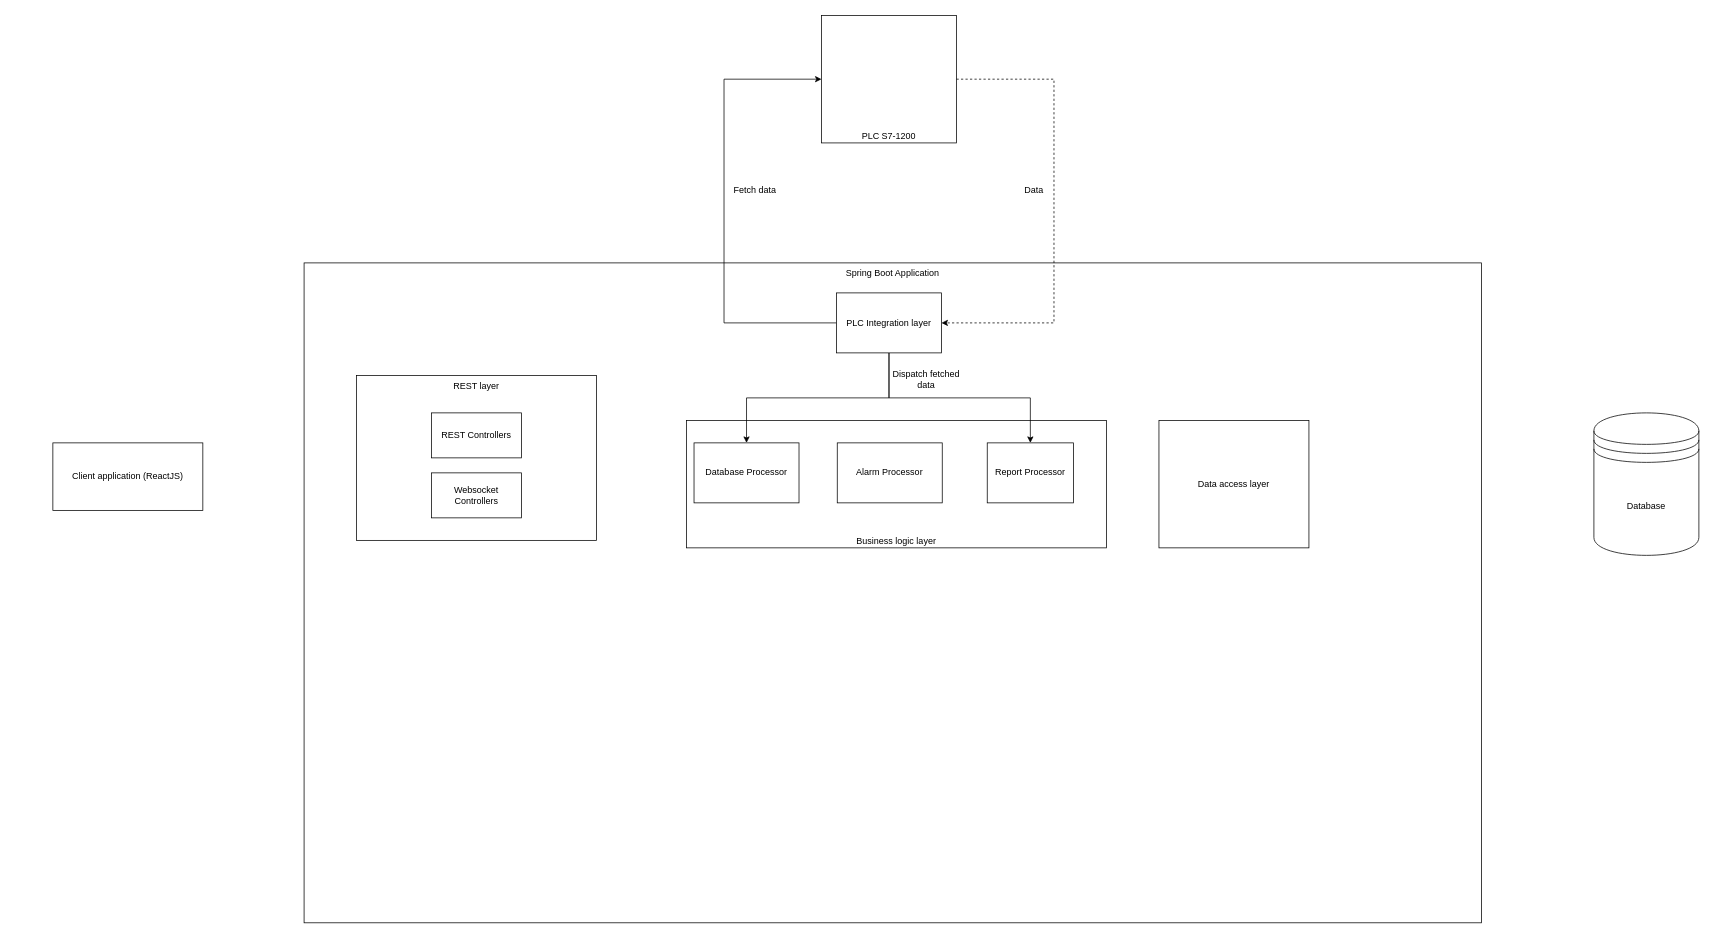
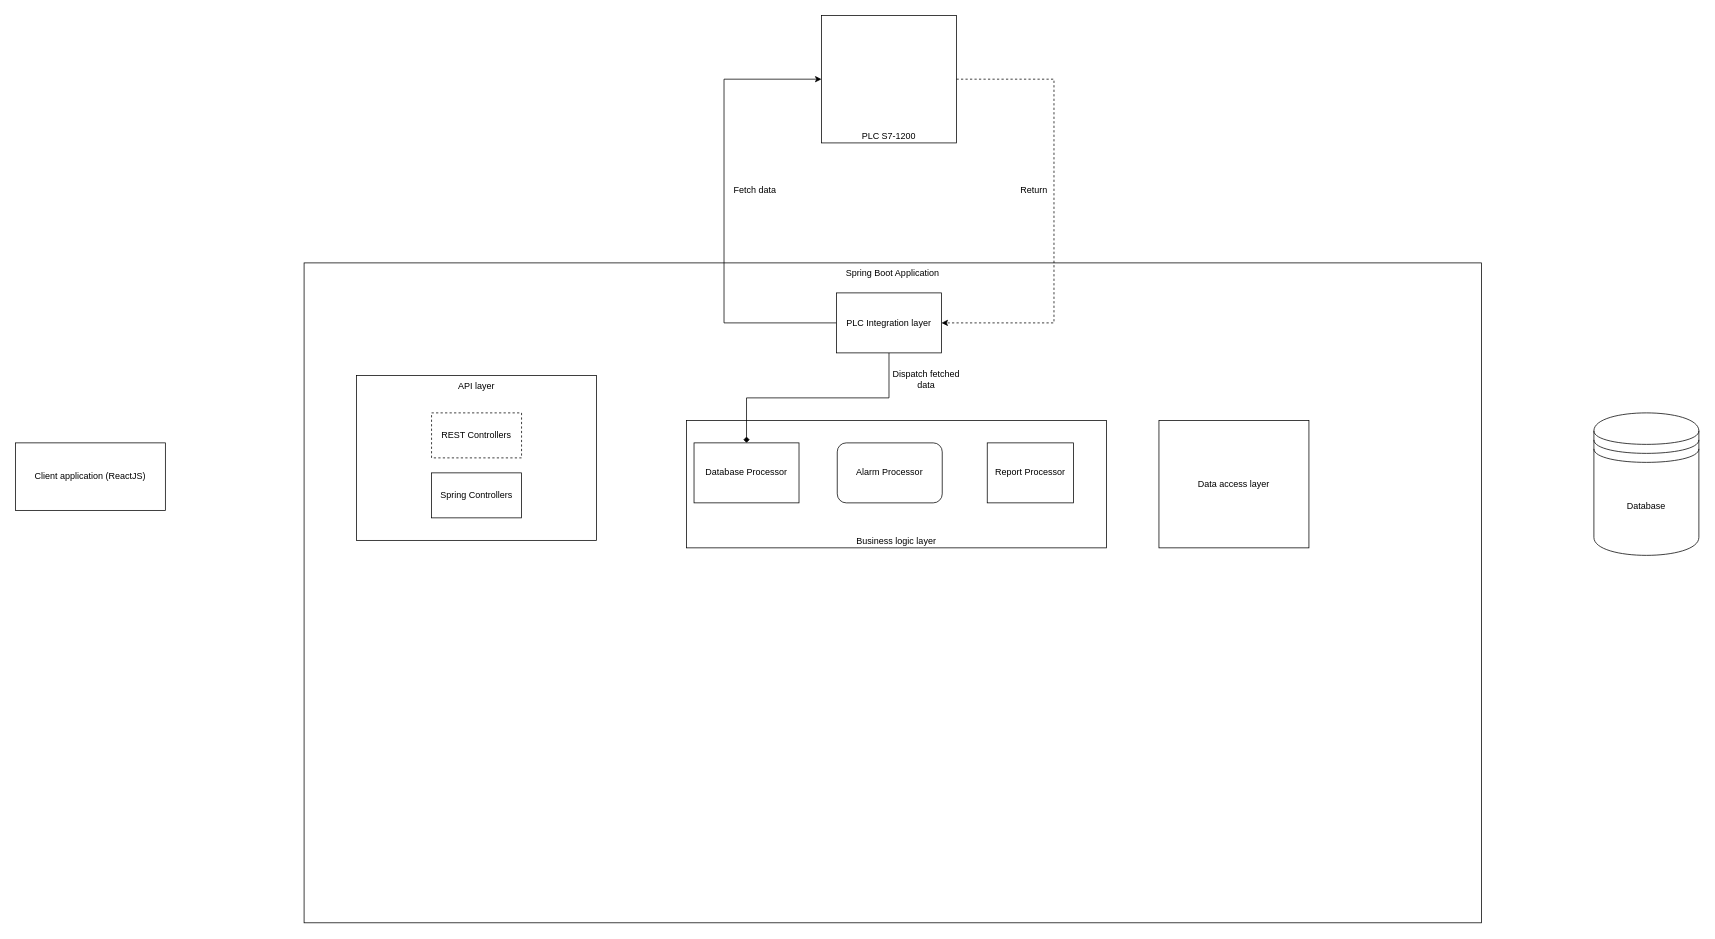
  <mxCell id="0" />
  <mxCell id="1" parent="0" />
  <mxCell id="2" value="Spring Boot Application" style="rounded=0;whiteSpace=wrap;html=1;labelBackgroundColor=none;verticalAlign=top;fillColor=none;movable=1;resizable=1;rotatable=1;deletable=1;editable=1;locked=0;connectable=1;" vertex="1" parent="1"><mxGeometry x="405" y="350" width="1570" height="880" as="geometry" /></mxCell>
  <mxCell id="3" value="Business logic layer" style="rounded=0;whiteSpace=wrap;html=1;pointerEvents=0;align=center;verticalAlign=bottom;fontFamily=Helvetica;fontSize=12;fontColor=default;fillColor=default;gradientColor=none;" vertex="1" parent="1"><mxGeometry x="915" y="560" width="560" height="170" as="geometry" /></mxCell>
- <mxCell id="4" value="Client application (ReactJS)" style="rounded=0;whiteSpace=wrap;html=1;labelBackgroundColor=none;verticalAlign=middle;fillColor=default;align=center;" vertex="1" parent="1"><mxGeometry x="70" y="590" width="200" height="90" as="geometry" /></mxCell>
+ <mxCell id="4" value="Client application (ReactJS)" style="rounded=0;whiteSpace=wrap;html=1;labelBackgroundColor=none;verticalAlign=middle;fillColor=default;align=center;" vertex="1" parent="1"><mxGeometry x="20" y="590" width="200" height="90" as="geometry" /></mxCell>
  <mxCell id="5" value="PLC S7-1200" style="group;fillColor=default;verticalAlign=bottom;" vertex="1" connectable="0" parent="1"><mxGeometry x="1095" y="20" width="180" height="170" as="geometry" /></mxCell>
  <mxCell id="6" value="" style="shape=image;verticalLabelPosition=bottom;labelBackgroundColor=default;verticalAlign=top;aspect=fixed;imageAspect=0;image=https://ctisupply.vn/wp-content/uploads/2020/01/PLC-Siemens-S7-1200.png;movable=0;resizable=0;rotatable=0;deletable=0;editable=0;locked=1;connectable=0;" vertex="1" parent="5"><mxGeometry x="39.995" y="35.003" width="102.83" height="80" as="geometry" /></mxCell>
  <mxCell id="7" value="" style="rounded=0;whiteSpace=wrap;html=1;pointerEvents=0;align=center;verticalAlign=top;fontFamily=Helvetica;fontSize=12;fontColor=default;fillColor=none;gradientColor=none;" vertex="1" parent="5"><mxGeometry width="180" height="170" as="geometry" /></mxCell>
  <mxCell id="8" style="edgeStyle=orthogonalEdgeStyle;rounded=0;orthogonalLoop=1;jettySize=auto;html=1;fontFamily=Helvetica;fontSize=12;fontColor=default;entryX=0;entryY=0.5;entryDx=0;entryDy=0;" edge="1" parent="1" source="12" target="7"><mxGeometry relative="1" as="geometry"><mxPoint x="945" y="90" as="targetPoint" /><Array as="points"><mxPoint x="965" y="430" /><mxPoint x="965" y="105" /></Array></mxGeometry></mxCell>
  <mxCell id="9" value="Fetch data" style="edgeLabel;html=1;align=center;verticalAlign=middle;resizable=0;points=[];pointerEvents=0;fontFamily=Helvetica;fontSize=12;fontColor=default;fillColor=none;gradientColor=none;" vertex="1" connectable="0" parent="8"><mxGeometry x="0.084" y="-9" relative="1" as="geometry"><mxPoint x="31" as="offset" /></mxGeometry></mxCell>
- <mxCell id="10" style="edgeStyle=orthogonalEdgeStyle;rounded=0;orthogonalLoop=1;jettySize=auto;html=1;exitX=0.5;exitY=1;exitDx=0;exitDy=0;entryX=0.5;entryY=0;entryDx=0;entryDy=0;fontFamily=Helvetica;fontSize=12;fontColor=default;" edge="1" parent="1" source="12" target="16"><mxGeometry relative="1" as="geometry" /></mxCell>
- <mxCell id="11" style="edgeStyle=orthogonalEdgeStyle;rounded=0;orthogonalLoop=1;jettySize=auto;html=1;entryX=0.5;entryY=0;entryDx=0;entryDy=0;fontFamily=Helvetica;fontSize=12;fontColor=default;exitX=0.5;exitY=1;exitDx=0;exitDy=0;" edge="1" parent="1" source="12" target="18"><mxGeometry relative="1" as="geometry" /></mxCell>
+ <mxCell id="10" style="edgeStyle=orthogonalEdgeStyle;rounded=0;orthogonalLoop=1;jettySize=auto;html=1;exitX=0.5;exitY=1;exitDx=0;exitDy=0;entryX=0.5;entryY=0;entryDx=0;entryDy=0;fontFamily=Helvetica;fontSize=12;fontColor=default;endArrow=diamond;" edge="1" parent="1" source="12" target="16"><mxGeometry relative="1" as="geometry" /></mxCell>
  <mxCell id="12" value="PLC Integration layer" style="rounded=0;whiteSpace=wrap;html=1;pointerEvents=0;align=center;verticalAlign=middle;fontFamily=Helvetica;fontSize=12;fontColor=default;fillColor=default;gradientColor=none;" vertex="1" parent="1"><mxGeometry x="1115" y="390" width="140" height="80" as="geometry" /></mxCell>
  <mxCell id="13" value="" style="group" vertex="1" connectable="0" parent="1"><mxGeometry x="1348" y="105" width="60" height="325" as="geometry" /></mxCell>
  <mxCell id="14" style="edgeStyle=orthogonalEdgeStyle;rounded=0;orthogonalLoop=1;jettySize=auto;html=1;exitX=1;exitY=0.5;exitDx=0;exitDy=0;entryX=1;entryY=0.5;entryDx=0;entryDy=0;fontFamily=Helvetica;fontSize=12;fontColor=default;curved=0;dashed=1;" edge="1" parent="13" source="7" target="12"><mxGeometry relative="1" as="geometry"><Array as="points"><mxPoint x="57" /><mxPoint x="57" y="325" /></Array></mxGeometry></mxCell>
- <mxCell id="15" value="Data" style="text;html=1;align=center;verticalAlign=middle;resizable=0;points=[];autosize=1;strokeColor=none;fillColor=none;fontFamily=Helvetica;fontSize=12;fontColor=default;" vertex="1" parent="13"><mxGeometry y="133" width="60" height="30" as="geometry" /></mxCell>
+ <mxCell id="15" value="Return" style="text;html=1;align=center;verticalAlign=middle;resizable=0;points=[];autosize=1;strokeColor=none;fillColor=none;fontFamily=Helvetica;fontSize=12;fontColor=default;" vertex="1" parent="13"><mxGeometry y="133" width="60" height="30" as="geometry" /></mxCell>
  <mxCell id="16" value="Database Processor" style="rounded=0;whiteSpace=wrap;html=1;pointerEvents=0;align=center;verticalAlign=middle;fontFamily=Helvetica;fontSize=12;fontColor=default;fillColor=default;gradientColor=none;" vertex="1" parent="1"><mxGeometry x="925" y="590" width="140" height="80" as="geometry" /></mxCell>
- <mxCell id="17" value="Alarm Processor" style="rounded=0;whiteSpace=wrap;html=1;pointerEvents=0;align=center;verticalAlign=middle;fontFamily=Helvetica;fontSize=12;fontColor=default;fillColor=default;gradientColor=none;" vertex="1" parent="1"><mxGeometry x="1116" y="590" width="140" height="80" as="geometry" /></mxCell>
+ <mxCell id="17" value="Alarm Processor" style="whiteSpace=wrap;html=1;pointerEvents=0;align=center;verticalAlign=middle;fontFamily=Helvetica;fontSize=12;fontColor=default;fillColor=default;gradientColor=none;rounded=1;" vertex="1" parent="1"><mxGeometry x="1116" y="590" width="140" height="80" as="geometry" /></mxCell>
  <mxCell id="18" value="Report Processor" style="rounded=0;whiteSpace=wrap;html=1;pointerEvents=0;align=center;verticalAlign=middle;fontFamily=Helvetica;fontSize=12;fontColor=default;fillColor=default;gradientColor=none;" vertex="1" parent="1"><mxGeometry x="1316" y="590" width="115" height="80" as="geometry" /></mxCell>
  <mxCell id="19" value="Dispatch fetched data" style="text;html=1;align=center;verticalAlign=middle;whiteSpace=wrap;rounded=0;fontFamily=Helvetica;fontSize=12;fontColor=default;" vertex="1" parent="1"><mxGeometry x="1185" y="490" width="100" height="30" as="geometry" /></mxCell>
  <mxCell id="20" value="Database" style="shape=datastore;whiteSpace=wrap;html=1;pointerEvents=0;align=center;verticalAlign=middle;fontFamily=Helvetica;fontSize=12;fontColor=default;fillColor=default;gradientColor=none;" vertex="1" parent="1"><mxGeometry x="2125" y="550" width="140" height="190" as="geometry" /></mxCell>
- <mxCell id="21" value="REST layer" style="rounded=0;whiteSpace=wrap;html=1;pointerEvents=0;align=center;verticalAlign=top;fontFamily=Helvetica;fontSize=12;fontColor=default;fillColor=none;gradientColor=none;" vertex="1" parent="1"><mxGeometry x="475" y="500" width="320" height="220" as="geometry" /></mxCell>
+ <mxCell id="21" value="API layer" style="rounded=0;whiteSpace=wrap;html=1;pointerEvents=0;align=center;verticalAlign=top;fontFamily=Helvetica;fontSize=12;fontColor=default;fillColor=none;gradientColor=none;" vertex="1" parent="1"><mxGeometry x="475" y="500" width="320" height="220" as="geometry" /></mxCell>
  <mxCell id="22" value="Data access layer" style="rounded=0;whiteSpace=wrap;html=1;pointerEvents=0;align=center;verticalAlign=middle;fontFamily=Helvetica;fontSize=12;fontColor=default;fillColor=default;gradientColor=none;" vertex="1" parent="1"><mxGeometry x="1545" y="560" width="200" height="170" as="geometry" /></mxCell>
- <mxCell id="23" value="REST Controllers" style="rounded=0;whiteSpace=wrap;html=1;pointerEvents=0;align=center;verticalAlign=middle;fontFamily=Helvetica;fontSize=12;fontColor=default;fillColor=default;gradientColor=none;" vertex="1" parent="1"><mxGeometry x="575" y="550" width="120" height="60" as="geometry" /></mxCell>
- <mxCell id="24" value="Websocket Controllers" style="rounded=0;whiteSpace=wrap;html=1;pointerEvents=0;align=center;verticalAlign=middle;fontFamily=Helvetica;fontSize=12;fontColor=default;fillColor=default;gradientColor=none;" vertex="1" parent="1"><mxGeometry x="575" y="630" width="120" height="60" as="geometry" /></mxCell>
+ <mxCell id="23" value="REST Controllers" style="rounded=0;whiteSpace=wrap;html=1;pointerEvents=0;align=center;verticalAlign=middle;fontFamily=Helvetica;fontSize=12;fontColor=default;fillColor=default;gradientColor=none;dashed=1;" vertex="1" parent="1"><mxGeometry x="575" y="550" width="120" height="60" as="geometry" /></mxCell>
+ <mxCell id="24" value="Spring Controllers" style="rounded=0;whiteSpace=wrap;html=1;pointerEvents=0;align=center;verticalAlign=middle;fontFamily=Helvetica;fontSize=12;fontColor=default;fillColor=default;gradientColor=none;" vertex="1" parent="1"><mxGeometry x="575" y="630" width="120" height="60" as="geometry" /></mxCell>
